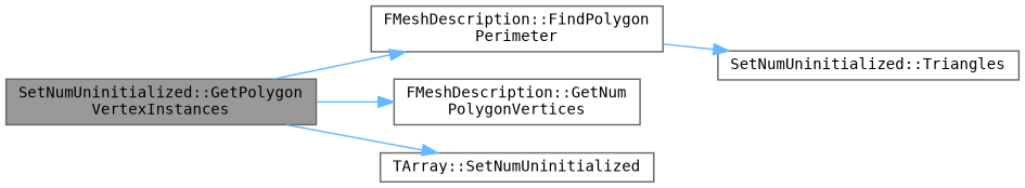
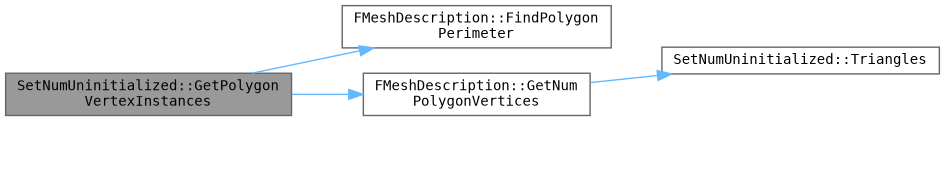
  digraph {
    fontname="DejaVu Sans Mono"
    rankdir=LR
    node [color=grey40 fillcolor=white fontname="DejaVu Sans Mono" fontsize=10 shape=box style=filled]
    edge [color=steelblue1 fontname="DejaVu Sans Mono" fontsize=10 labelfontname=Helvetica labelfontsize=10 style=solid]
    n1 [color=gray40 fillcolor=grey60 fontcolor=black height=0.2 label="SetNumUninitialized::GetPolygon\lVertexInstances" width=0.4]
    n2 [height=0.2 label="FMeshDescription::FindPolygon\lPerimeter" width=0.4]
    n3 [height=0.2 label="FMeshDescription::GetNum\lPolygonVertices" width=0.4]
-   n4 [height=0.2 label="TArray::SetNumUninitialized" width=0.4]
    n5 [height=0.2 label="SetNumUninitialized::Triangles" width=0.4]
    n1 -> n2
    n1 -> n3
-   n1 -> n4
-   n2 -> n5
+   n3 -> n5
  }
